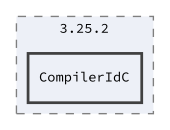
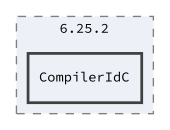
  digraph {
    compound=true
    fontname="Source Code Pro"
    n1 [color=grey25 fillcolor="#edf0f7" fontname="Source Code Pro" fontsize=10 label=CompilerIdC shape=box style="filled,bold,"]
    subgraph cluster_1 {
      bgcolor="#edf0f7"
      fontsize=10
-     label="3.25.2"
+     label="6.25.2"
      pencolor=grey50
      style="filled,dashed,"
      n1
    }
  }
